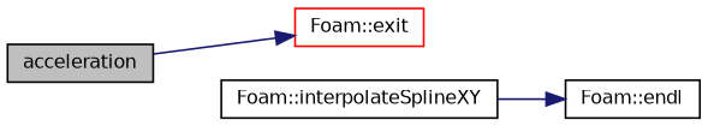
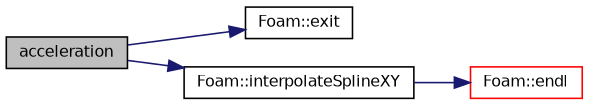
  digraph {
    rankdir=LR
    node [color=black fontname=Helvetica fontsize=10 shape=record]
    edge [color=midnightblue fontname=Helvetica fontsize=10 labelfontname=Helvetica labelfontsize=10 style=solid]
    n1 [fillcolor=grey75 fontcolor=black height=0.2 label=acceleration style=filled width=0.4]
-   n2 [color=red height=0.2 label="Foam::exit" width=0.4]
+   n2 [height=0.2 label="Foam::exit" width=0.4]
    n3 [height=0.2 label="Foam::interpolateSplineXY" width=0.4]
-   n4 [height=0.2 label="Foam::endl" width=0.4]
+   n4 [color=red height=0.2 label="Foam::endl" width=0.4]
    n1 -> n2
+   n1 -> n3
    n3 -> n4
  }
